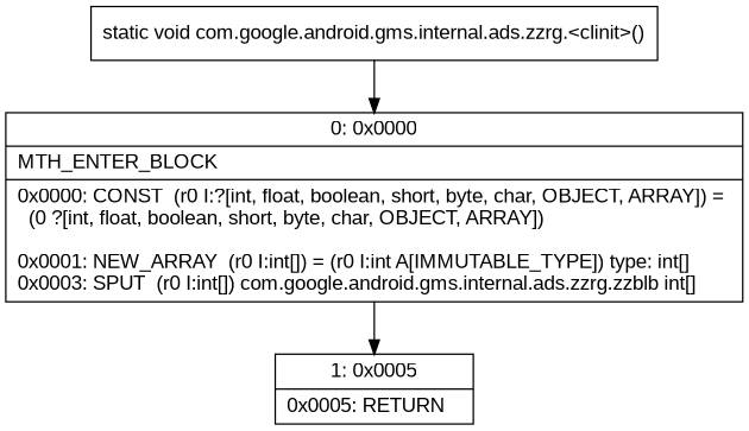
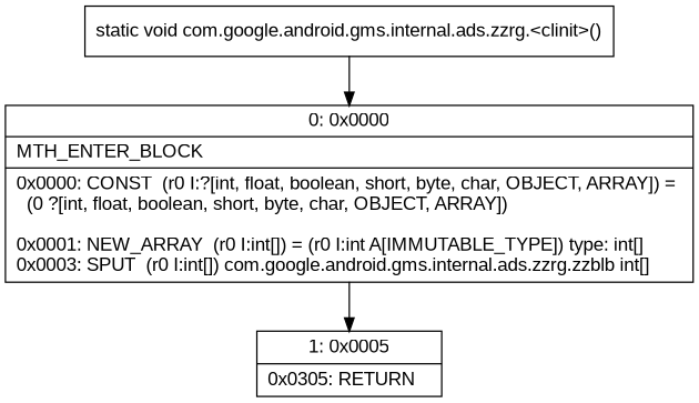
  digraph {
    fontname="Liberation Sans"
    node [shape=record fontname="Liberation Sans"]
    edge [fontname="Liberation Sans"]
    n1 [label="{0\:\ 0x0000|MTH_ENTER_BLOCK\l|0x0000: CONST  (r0 I:?[int, float, boolean, short, byte, char, OBJECT, ARRAY]) = \l  (0 ?[int, float, boolean, short, byte, char, OBJECT, ARRAY])\l \l0x0001: NEW_ARRAY  (r0 I:int[]) = (r0 I:int A[IMMUTABLE_TYPE]) type: int[] \l0x0003: SPUT  (r0 I:int[]) com.google.android.gms.internal.ads.zzrg.zzblb int[] \l}"]
-   n2 [label="{1\:\ 0x0005|0x0005: RETURN   \l}"]
+   n2 [label="{1\:\ 0x0005|0x0305: RETURN   \l}"]
    n3 [label="{static void com.google.android.gms.internal.ads.zzrg.\<clinit\>() }"]
    n1 -> n2
    n3 -> n1
  }
